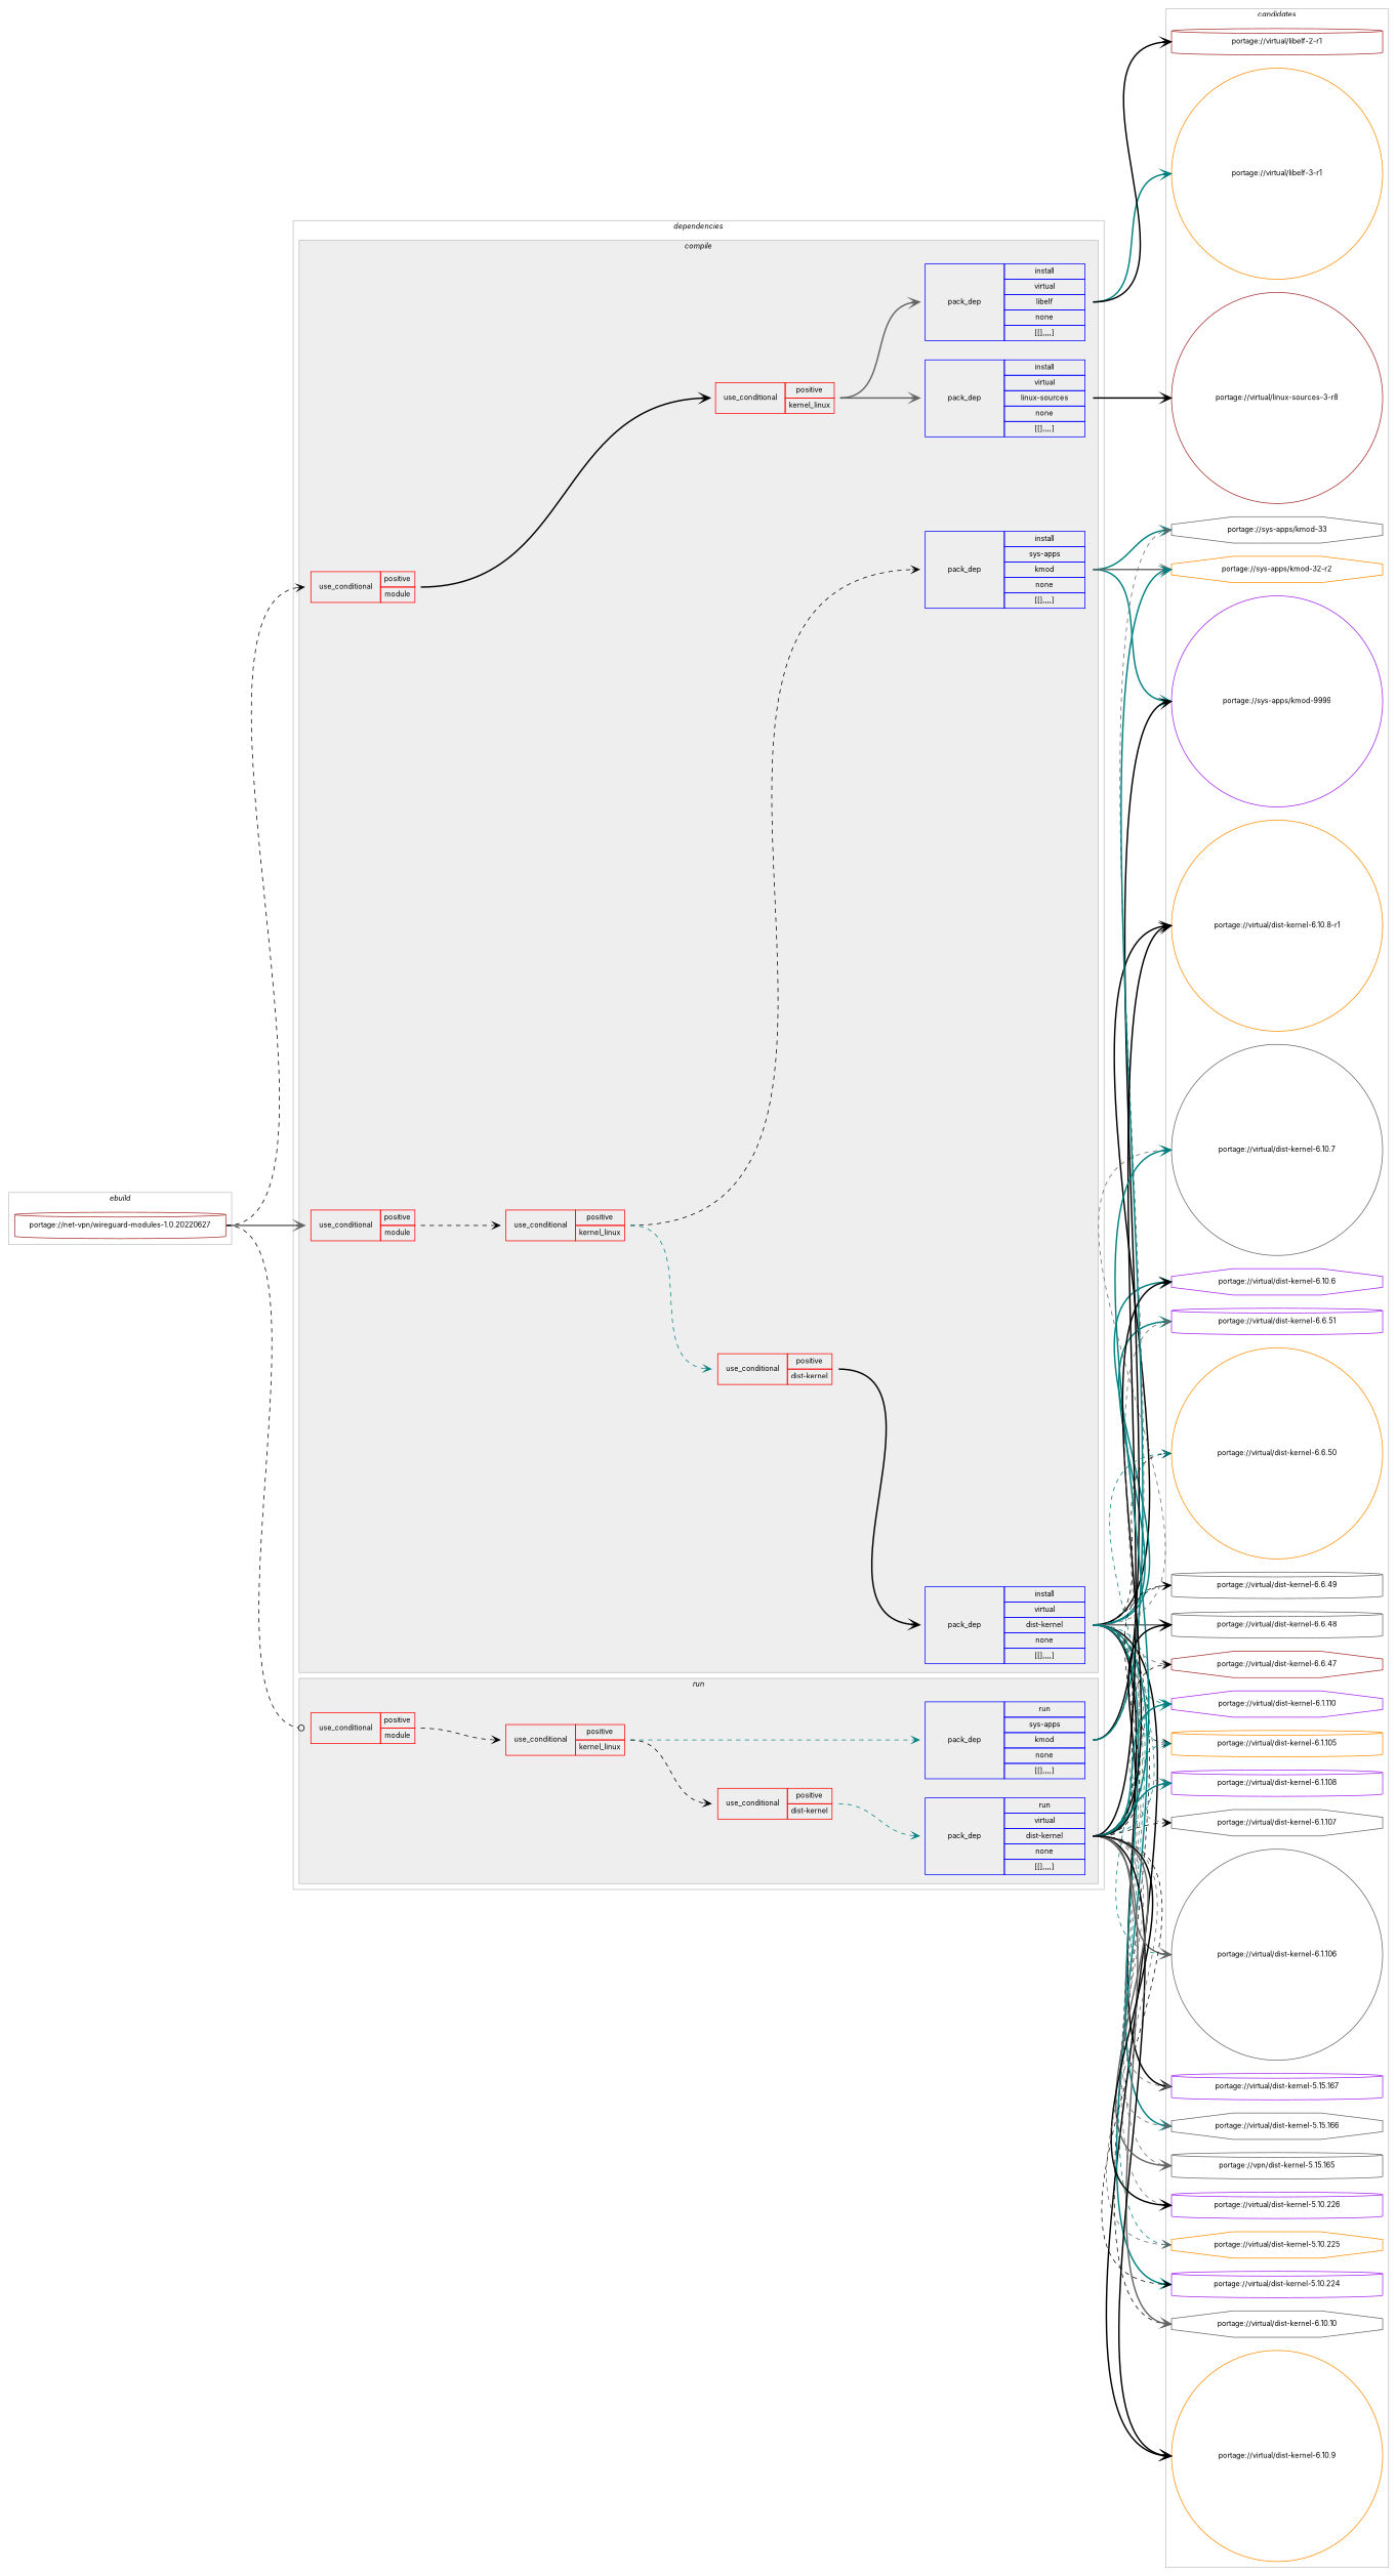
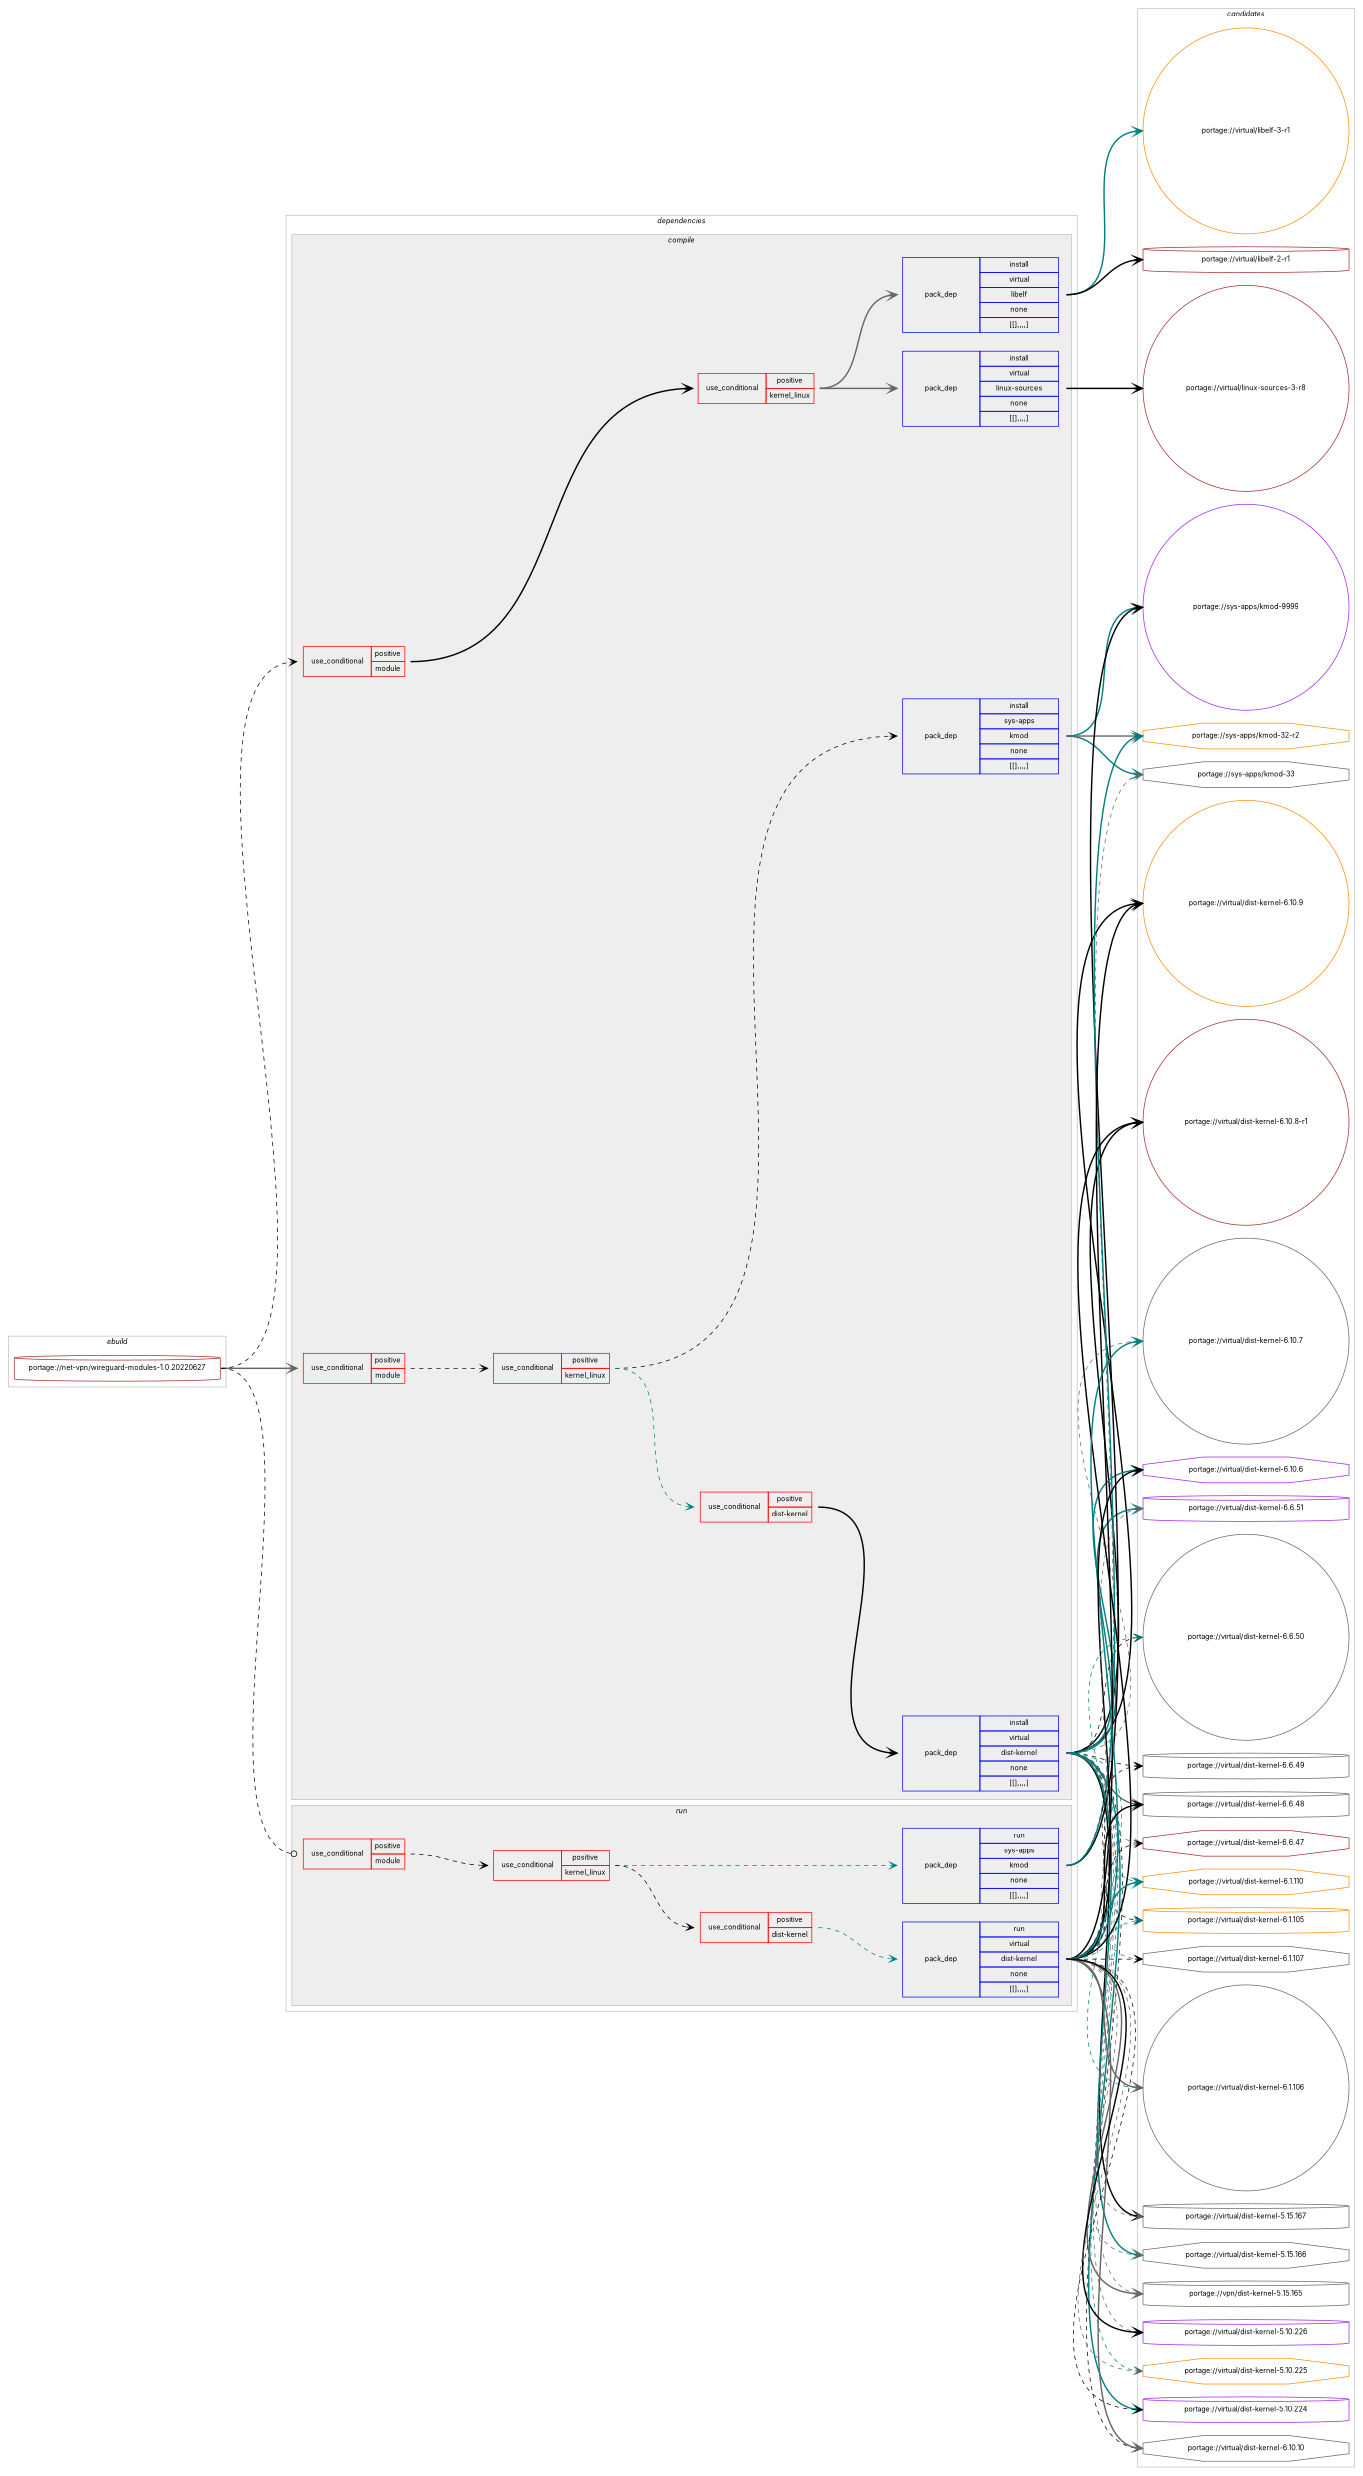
  digraph {
    compound=true
    concentrate=true
    fontname=Inter
    fontsize=10
    newrank=true
    rankdir=LR
    ranksep=1.5
    node [color=gray40 fontname=Inter fontsize=10 shape=none]
    edge [arrowhead=vee color=black fontname=Inter headport=w style=dashed tailport=e weight=100]
    n1 [color=brown label="portage://net-vpn/wireguard-modules-1.0.20220627" shape=cylinder width=4]
    n2 [color=blue label=<<TABLE BORDER="0" CELLBORDER="1" CELLSPACING="0" CELLPADDING="4" WIDTH="220"><TR><TD ROWSPAN="6" CELLPADDING="30">pack_dep</TD></TR><TR><TD WIDTH="110">install</TD></TR><TR><TD>sys-apps</TD></TR><TR><TD>kmod</TD></TR><TR><TD>none</TD></TR><TR><TD>[[],,,,]</TD></TR></TABLE>>]
    n3 [color=blue label=<<TABLE BORDER="0" CELLBORDER="1" CELLSPACING="0" CELLPADDING="4" WIDTH="220"><TR><TD ROWSPAN="6" CELLPADDING="30">pack_dep</TD></TR><TR><TD WIDTH="110">install</TD></TR><TR><TD>virtual</TD></TR><TR><TD>dist-kernel</TD></TR><TR><TD>none</TD></TR><TR><TD>[[],,,,]</TD></TR></TABLE>>]
    n4 [color=red label=<<TABLE BORDER="0" CELLBORDER="1" CELLSPACING="0" CELLPADDING="4"><TR><TD ROWSPAN="3" CELLPADDING="10">use_conditional</TD></TR><TR><TD>positive</TD></TR><TR><TD>dist-kernel</TD></TR></TABLE>>]
    n5 [color=red label=<<TABLE BORDER="0" CELLBORDER="1" CELLSPACING="0" CELLPADDING="4"><TR><TD ROWSPAN="3" CELLPADDING="10">use_conditional</TD></TR><TR><TD>positive</TD></TR><TR><TD>kernel_linux</TD></TR></TABLE>>]
    n6 [color=red label=<<TABLE BORDER="0" CELLBORDER="1" CELLSPACING="0" CELLPADDING="4"><TR><TD ROWSPAN="3" CELLPADDING="10">use_conditional</TD></TR><TR><TD>positive</TD></TR><TR><TD>module</TD></TR></TABLE>>]
    n7 [color=blue label=<<TABLE BORDER="0" CELLBORDER="1" CELLSPACING="0" CELLPADDING="4" WIDTH="220"><TR><TD ROWSPAN="6" CELLPADDING="30">pack_dep</TD></TR><TR><TD WIDTH="110">install</TD></TR><TR><TD>virtual</TD></TR><TR><TD>linux-sources</TD></TR><TR><TD>none</TD></TR><TR><TD>[[],,,,]</TD></TR></TABLE>>]
    n8 [color=blue label=<<TABLE BORDER="0" CELLBORDER="1" CELLSPACING="0" CELLPADDING="4" WIDTH="220"><TR><TD ROWSPAN="6" CELLPADDING="30">pack_dep</TD></TR><TR><TD WIDTH="110">install</TD></TR><TR><TD>virtual</TD></TR><TR><TD>libelf</TD></TR><TR><TD>none</TD></TR><TR><TD>[[],,,,]</TD></TR></TABLE>>]
    n9 [color=red label=<<TABLE BORDER="0" CELLBORDER="1" CELLSPACING="0" CELLPADDING="4"><TR><TD ROWSPAN="3" CELLPADDING="10">use_conditional</TD></TR><TR><TD>positive</TD></TR><TR><TD>kernel_linux</TD></TR></TABLE>>]
    n10 [color=red label=<<TABLE BORDER="0" CELLBORDER="1" CELLSPACING="0" CELLPADDING="4"><TR><TD ROWSPAN="3" CELLPADDING="10">use_conditional</TD></TR><TR><TD>positive</TD></TR><TR><TD>module</TD></TR></TABLE>>]
    n11 [color=blue label=<<TABLE BORDER="0" CELLBORDER="1" CELLSPACING="0" CELLPADDING="4" WIDTH="220"><TR><TD ROWSPAN="6" CELLPADDING="30">pack_dep</TD></TR><TR><TD WIDTH="110">run</TD></TR><TR><TD>sys-apps</TD></TR><TR><TD>kmod</TD></TR><TR><TD>none</TD></TR><TR><TD>[[],,,,]</TD></TR></TABLE>>]
    n12 [color=blue label=<<TABLE BORDER="0" CELLBORDER="1" CELLSPACING="0" CELLPADDING="4" WIDTH="220"><TR><TD ROWSPAN="6" CELLPADDING="30">pack_dep</TD></TR><TR><TD WIDTH="110">run</TD></TR><TR><TD>virtual</TD></TR><TR><TD>dist-kernel</TD></TR><TR><TD>none</TD></TR><TR><TD>[[],,,,]</TD></TR></TABLE>>]
    n13 [color=red label=<<TABLE BORDER="0" CELLBORDER="1" CELLSPACING="0" CELLPADDING="4"><TR><TD ROWSPAN="3" CELLPADDING="10">use_conditional</TD></TR><TR><TD>positive</TD></TR><TR><TD>dist-kernel</TD></TR></TABLE>>]
    n14 [color=red label=<<TABLE BORDER="0" CELLBORDER="1" CELLSPACING="0" CELLPADDING="4"><TR><TD ROWSPAN="3" CELLPADDING="10">use_conditional</TD></TR><TR><TD>positive</TD></TR><TR><TD>kernel_linux</TD></TR></TABLE>>]
    n15 [color=red label=<<TABLE BORDER="0" CELLBORDER="1" CELLSPACING="0" CELLPADDING="4"><TR><TD ROWSPAN="3" CELLPADDING="10">use_conditional</TD></TR><TR><TD>positive</TD></TR><TR><TD>module</TD></TR></TABLE>>]
    n16 [color=purple label="portage://sys-apps/kmod-9999" shape=circle width=4]
    n17 [label="portage://sys-apps/kmod-33" shape=octagon width=4]
    n18 [color=darkorange label="portage://sys-apps/kmod-32-r2" shape=octagon width=4]
    n19 [label="portage://virtual/dist-kernel-6.10.10" shape=octagon width=4]
    n20 [color=darkorange label="portage://virtual/dist-kernel-6.10.9" shape=circle width=4]
-   n21 [color=darkorange label="portage://virtual/dist-kernel-6.10.8-r1" shape=circle width=4]
+   n21 [color=brown label="portage://virtual/dist-kernel-6.10.8-r1" shape=circle width=4]
    n22 [label="portage://virtual/dist-kernel-6.10.7" shape=circle width=4]
    n23 [color=purple label="portage://virtual/dist-kernel-6.10.6" shape=octagon width=4]
    n24 [color=purple label="portage://virtual/dist-kernel-6.6.51" shape=cylinder width=4]
-   n25 [color=darkorange label="portage://virtual/dist-kernel-6.6.50" shape=circle width=4]
+   n25 [label="portage://virtual/dist-kernel-6.6.50" shape=circle width=4]
    n26 [label="portage://virtual/dist-kernel-6.6.49" shape=cylinder width=4]
    n27 [label="portage://virtual/dist-kernel-6.6.48" shape=cylinder width=4]
    n28 [color=brown label="portage://virtual/dist-kernel-6.6.47" shape=octagon width=4]
-   n29 [color=purple label="portage://virtual/dist-kernel-6.1.110" shape=octagon width=4]
+   n29 [color=darkorange label="portage://virtual/dist-kernel-6.1.110" shape=octagon width=4]
    n30 [color=darkorange label="portage://virtual/dist-kernel-6.1.105" shape=cylinder width=4]
-   n31 [color=purple label="portage://virtual/dist-kernel-6.1.108" shape=cylinder width=4]
    n32 [label="portage://virtual/dist-kernel-6.1.107" shape=octagon width=4]
    n33 [label="portage://virtual/dist-kernel-6.1.106" shape=circle width=4]
-   n34 [color=purple label="portage://virtual/dist-kernel-5.15.167" shape=cylinder width=4]
+   n34 [label="portage://virtual/dist-kernel-5.15.167" shape=cylinder width=4]
    n35 [label="portage://virtual/dist-kernel-5.15.166" shape=octagon width=4]
    n36 [label="portage://vpn/dist-kernel-5.15.165" shape=cylinder width=4]
    n37 [color=purple label="portage://virtual/dist-kernel-5.10.226" shape=cylinder width=4]
    n38 [color=darkorange label="portage://virtual/dist-kernel-5.10.225" shape=octagon width=4]
    n39 [color=purple label="portage://virtual/dist-kernel-5.10.224" shape=cylinder width=4]
    n40 [color=brown label="portage://virtual/linux-sources-3-r8" shape=circle width=4]
    n41 [color=darkorange label="portage://virtual/libelf-3-r1" shape=circle width=4]
    n42 [color=brown label="portage://virtual/libelf-2-r1" shape=cylinder width=4]
    subgraph cluster_1 {
      color=gray
      label=<<i>ebuild</i>>
      n1
    }
    subgraph cluster_2 {
      color=gray
      label=<<i>dependencies</i>>
      subgraph cluster_3 {
        color=gray
        fillcolor="#eeeeee"
        label=<<i>compile</i>>
        style=filled
        subgraph sub_4 {
          color=gray
          fillcolor="#eeeeee"
          label=<<i>compile</i>>
          style=filled
          n6
          subgraph sub_5 {
            color=gray
            fillcolor="#eeeeee"
            label=<<i>compile</i>>
            style=filled
            n5
            subgraph sub_6 {
              color=gray
              fillcolor="#eeeeee"
              label=<<i>compile</i>>
              style=filled
              n2
            }
            subgraph sub_7 {
              color=gray
              fillcolor="#eeeeee"
              label=<<i>compile</i>>
              style=filled
              n4
              subgraph sub_8 {
                color=gray
                fillcolor="#eeeeee"
                label=<<i>compile</i>>
                style=filled
                n3
              }
            }
          }
        }
        subgraph sub_9 {
          color=gray
          fillcolor="#eeeeee"
          label=<<i>compile</i>>
          style=filled
          n10
          subgraph sub_10 {
            color=gray
            fillcolor="#eeeeee"
            label=<<i>compile</i>>
            style=filled
            n9
            subgraph sub_11 {
              color=gray
              fillcolor="#eeeeee"
              label=<<i>compile</i>>
              style=filled
              n7
            }
            subgraph sub_12 {
              color=gray
              fillcolor="#eeeeee"
              label=<<i>compile</i>>
              style=filled
              n8
            }
          }
        }
      }
      subgraph cluster_13 {
        color=gray
        fillcolor="#eeeeee"
        label=<<i>compile and run</i>>
        style=filled
      }
      subgraph cluster_14 {
        color=gray
        fillcolor="#eeeeee"
        label=<<i>run</i>>
        style=filled
        subgraph sub_15 {
          color=gray
          fillcolor="#eeeeee"
          label=<<i>run</i>>
          style=filled
          n15
          subgraph sub_16 {
            color=gray
            fillcolor="#eeeeee"
            label=<<i>run</i>>
            style=filled
            n14
            subgraph sub_17 {
              color=gray
              fillcolor="#eeeeee"
              label=<<i>run</i>>
              style=filled
              n11
            }
            subgraph sub_18 {
              color=gray
              fillcolor="#eeeeee"
              label=<<i>run</i>>
              style=filled
              n13
              subgraph sub_19 {
                color=gray
                fillcolor="#eeeeee"
                label=<<i>run</i>>
                style=filled
                n12
              }
            }
          }
        }
      }
    }
    subgraph cluster_20 {
      color=gray
      label=<<i>candidates</i>>
      rank=same
      subgraph sub_21 {
        color=black
        label=<<i>candidates</i>>
        nodesep=1
        rank=same
        n16
        n17
        n18
      }
      subgraph sub_22 {
        color=black
        label=<<i>candidates</i>>
        nodesep=1
        rank=same
        n19
        n20
        n21
        n22
        n23
        n24
        n25
        n26
        n27
        n28
        n29
        n30
-       n31
        n32
        n33
        n34
        n35
        n36
        n37
        n38
        n39
      }
      subgraph sub_23 {
        color=black
        label=<<i>candidates</i>>
        nodesep=1
        rank=same
        n40
      }
      subgraph sub_24 {
        color=black
        label=<<i>candidates</i>>
        nodesep=1
        rank=same
        n41
        n42
      }
      subgraph sub_25 {
        color=black
        label=<<i>candidates</i>>
        nodesep=1
        rank=same
        n16
        n17
        n18
      }
      subgraph sub_26 {
        color=black
        label=<<i>candidates</i>>
        nodesep=1
        rank=same
        n19
        n20
        n21
        n22
        n23
        n24
        n25
        n26
        n27
        n28
        n29
        n30
-       n31
        n32
        n33
        n34
        n35
        n36
        n37
        n38
        n39
      }
    }
    n1 -> n6 [color=gray40 style=bold weight=20]
    n1 -> n10 [weight=20]
    n1 -> n15 [arrowhead=odot weight=20]
    n2 -> n16 [color=teal style=bold]
    n2 -> n17 [color=teal style=bold]
    n2 -> n18 [color=gray40 style=bold]
    n3 -> n19
    n3 -> n20 [style=bold]
    n3 -> n21 [style=bold]
    n3 -> n22 [color=gray40]
    n3 -> n23 [color=teal style=bold]
    n3 -> n24 [color=teal style=bold]
    n3 -> n25
    n3 -> n26
    n3 -> n27 [color=gray40 style=bold]
    n3 -> n28 [color=gray40]
    n3 -> n29 [color=teal]
    n3 -> n30
-   n3 -> n31 [color=gray40]
    n3 -> n32 [color=gray40]
    n3 -> n33 [color=teal]
    n3 -> n34 [style=bold]
    n3 -> n35 [color=teal style=bold]
    n3 -> n36 [color=gray40]
    n3 -> n37 [color=gray40]
    n3 -> n38 [color=teal]
    n3 -> n39 [color=teal style=bold]
    n4 -> n3 [style=bold weight=20]
    n5 -> n2 [weight=20]
    n5 -> n4 [color=teal weight=20]
    n6 -> n5 [weight=20]
    n7 -> n40 [style=bold]
    n8 -> n41 [color=teal style=bold]
    n8 -> n42 [style=bold]
    n9 -> n7 [color=gray40 style=bold weight=20]
    n9 -> n8 [color=gray40 style=bold weight=20]
    n10 -> n9 [style=bold weight=20]
    n11 -> n16 [style=bold]
    n11 -> n17 [color=gray40]
    n11 -> n18 [color=teal style=bold]
    n12 -> n19 [color=gray40 style=bold]
    n12 -> n20 [style=bold]
    n12 -> n21 [style=bold]
    n12 -> n22 [color=teal style=bold]
    n12 -> n23 [style=bold]
    n12 -> n24 [color=gray40]
    n12 -> n25 [color=teal]
    n12 -> n26
    n12 -> n27 [style=bold]
    n12 -> n28
    n12 -> n29 [color=teal style=bold]
    n12 -> n30 [color=teal]
-   n12 -> n31 [color=teal style=bold]
    n12 -> n32
    n12 -> n33 [color=gray40 style=bold]
    n12 -> n34 [color=gray40]
    n12 -> n35 [color=gray40]
    n12 -> n36 [color=gray40 style=bold]
    n12 -> n37 [style=bold]
    n12 -> n38 [color=gray40]
    n12 -> n39
    n13 -> n12 [color=teal weight=20]
    n14 -> n11 [color=teal weight=20]
    n14 -> n13 [weight=20]
    n15 -> n14 [weight=20]
  }
